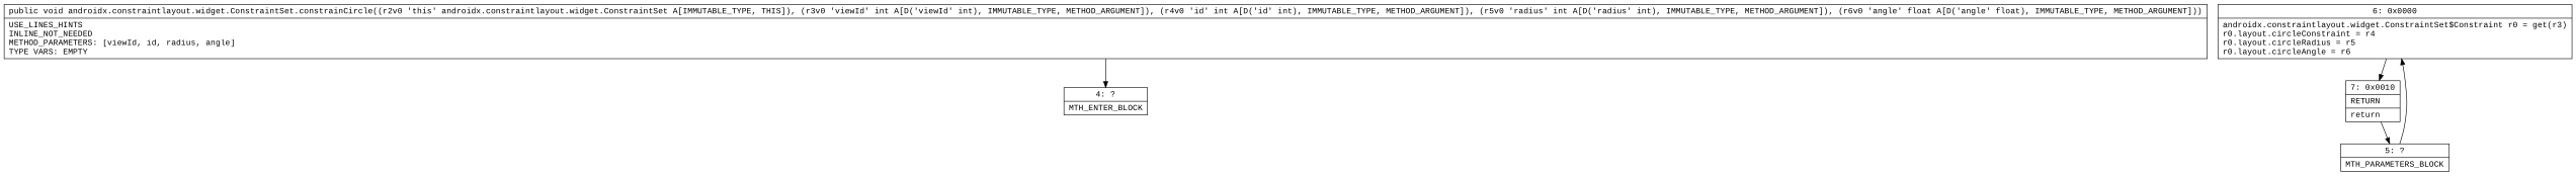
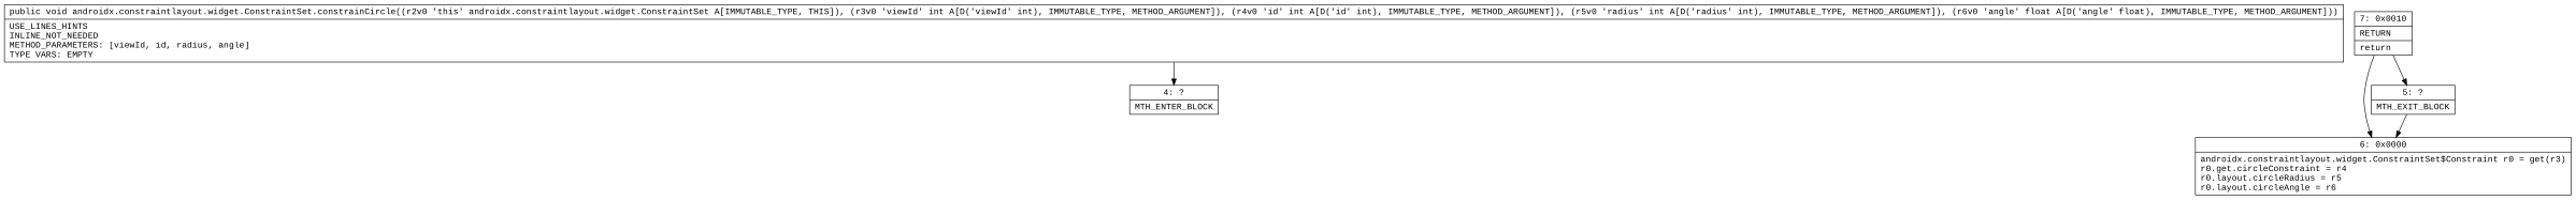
  digraph {
    fontname="Liberation Mono"
    node [fontname="Liberation Mono" shape=record]
    edge [fontname="Liberation Mono"]
    n1 [label="{4\:\ ?|MTH_ENTER_BLOCK\l}"]
-   n2 [label="{6\:\ 0x0000|androidx.constraintlayout.widget.ConstraintSet$Constraint r0 = get(r3)\lr0.layout.circleConstraint = r4\lr0.layout.circleRadius = r5\lr0.layout.circleAngle = r6\l}"]
+   n2 [label="{6\:\ 0x0000|androidx.constraintlayout.widget.ConstraintSet$Constraint r0 = get(r3)\lr0.get.circleConstraint = r4\lr0.layout.circleRadius = r5\lr0.layout.circleAngle = r6\l}"]
    n3 [label="{7\:\ 0x0010|RETURN\l|return\l}"]
-   n4 [label="{5\:\ ?|MTH_PARAMETERS_BLOCK\l}"]
+   n4 [label="{5\:\ ?|MTH_EXIT_BLOCK\l}"]
    n5 [label="{public void androidx.constraintlayout.widget.ConstraintSet.constrainCircle((r2v0 'this' androidx.constraintlayout.widget.ConstraintSet A[IMMUTABLE_TYPE, THIS]), (r3v0 'viewId' int A[D('viewId' int), IMMUTABLE_TYPE, METHOD_ARGUMENT]), (r4v0 'id' int A[D('id' int), IMMUTABLE_TYPE, METHOD_ARGUMENT]), (r5v0 'radius' int A[D('radius' int), IMMUTABLE_TYPE, METHOD_ARGUMENT]), (r6v0 'angle' float A[D('angle' float), IMMUTABLE_TYPE, METHOD_ARGUMENT]))  | USE_LINES_HINTS\lINLINE_NOT_NEEDED\lMETHOD_PARAMETERS: [viewId, id, radius, angle]\lTYPE_VARS: EMPTY\l}"]
-   n2 -> n3
+   n3 -> n2
    n3 -> n4
    n4 -> n2
    n5 -> n1
  }
